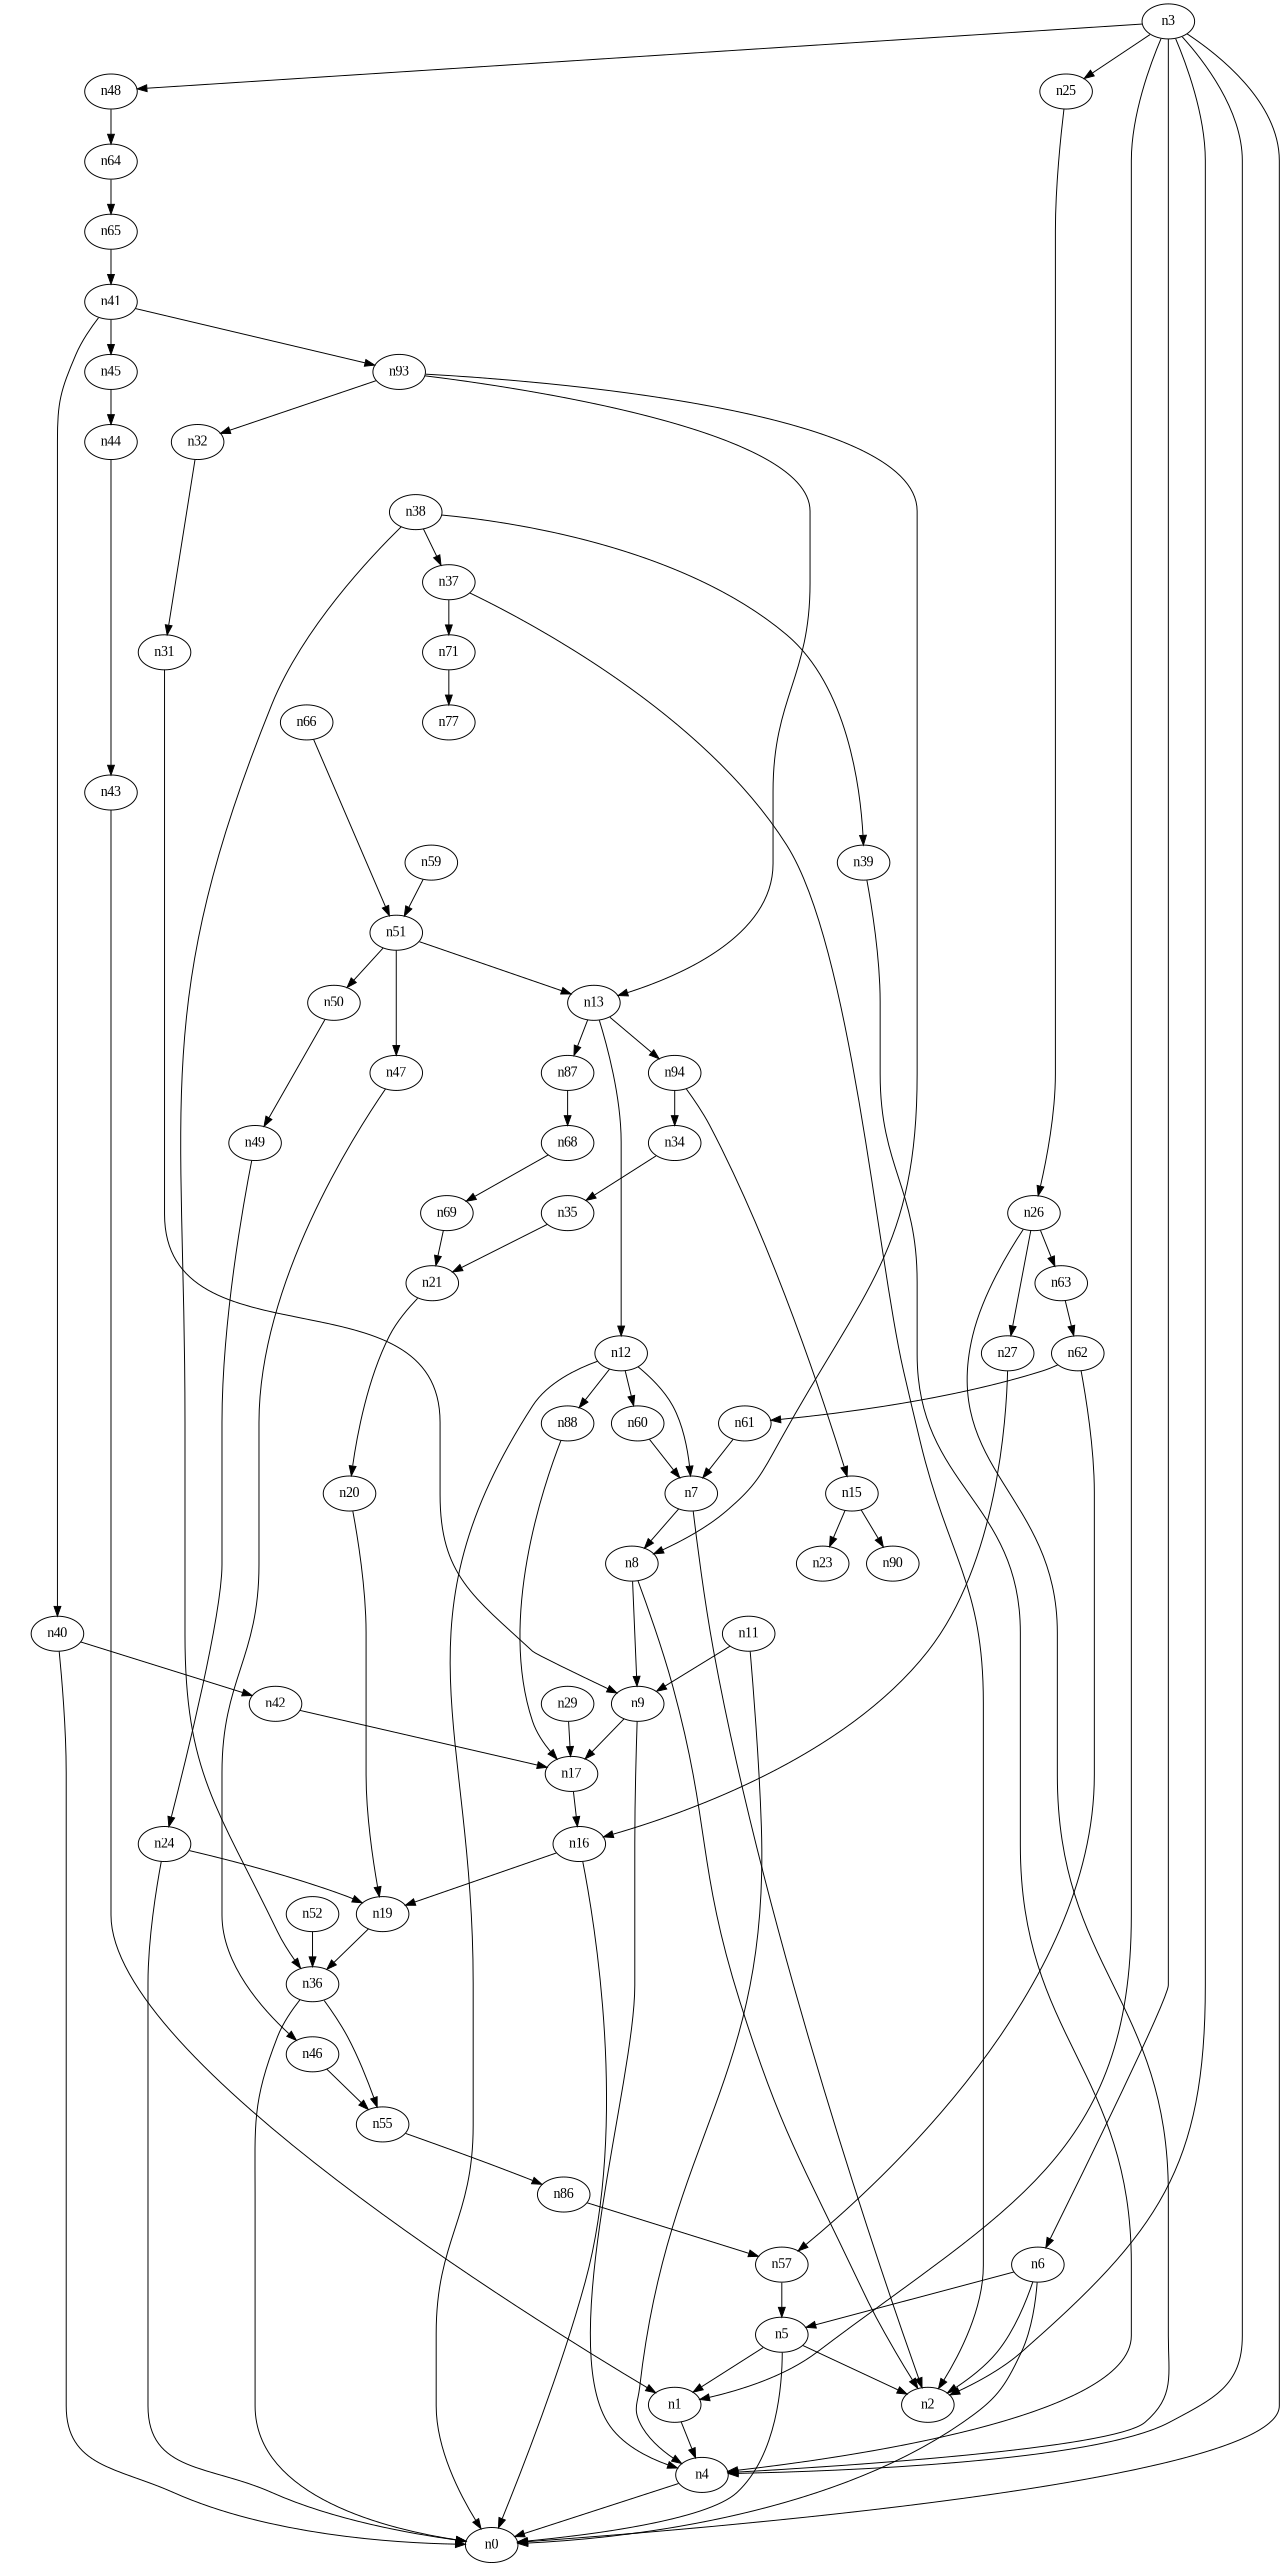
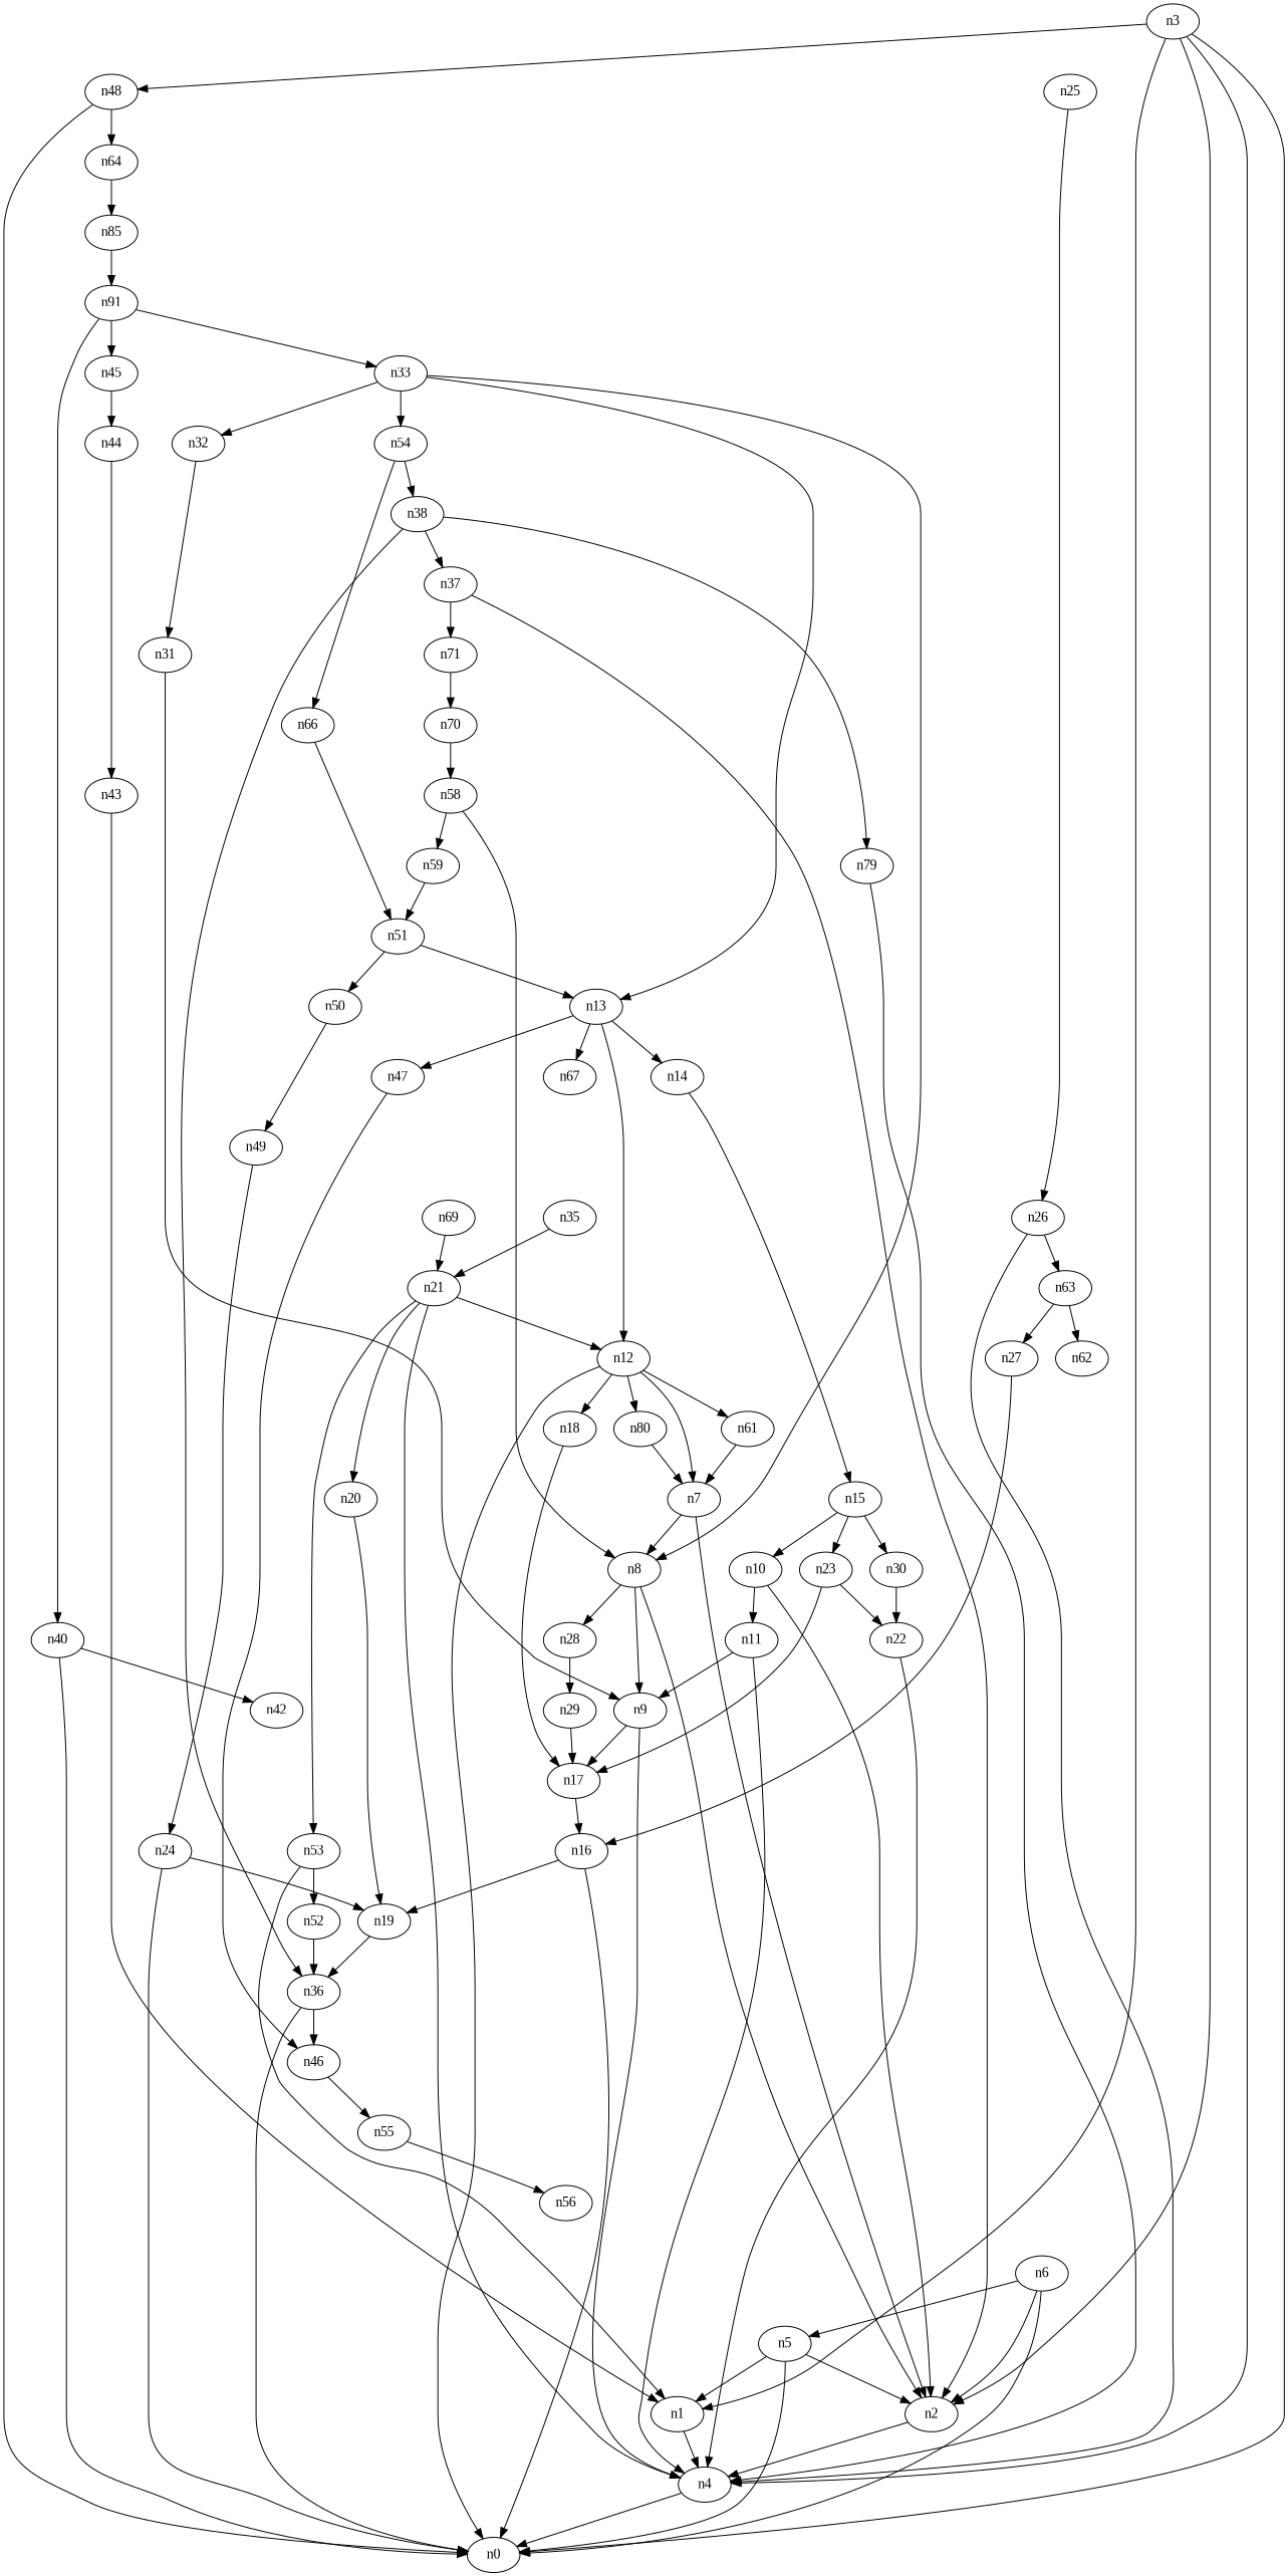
  digraph {
    fontname="Liberation Serif"
    node [fontname="Liberation Serif"]
    edge [fontname="Liberation Serif"]
    n1
    n4
    n0
    n2
    n3
    n6
    n25
    n48
    n5
    n26
    n64
    n27
    n63
-   n65
+   n65 [label=n85]
    n7
    n8
    n9
+   n28
    n17
    n29
    n16
    n19
+   n10
    n11
    n12
-   n18 [label=n88]
-   n60
+   n18
+   n60 [label=n80]
    n13
-   n14 [label=n94]
+   n14
    n47
-   n67 [label=n87]
+   n67
    n15
-   n34
    n46
-   n68
    n23
-   n30 [label=n90]
+   n30
    n35
    n55
    n69
+   n22
    n21
    n36
    n20
+   n53
    n52
    n24
    n62
-   n57
    n61
    n31
    n32
-   n33 [label=n93]
+   n33
+   n54
    n38
    n66
    n37
-   n39
+   n39 [label=n79]
    n51
-   n56 [label=n86]
+   n56
    n71
-   n70 [label=n77]
+   n70
+   n58
    n40
    n42
-   n41
+   n41 [label=n91]
    n45
    n44
    n43
    n49
    n50
    n59
    n1 -> n4
    n4 -> n0
+   n2 -> n4
    n3 -> n1
    n3 -> n4
    n3 -> n0
    n3 -> n2
-   n3 -> n6
-   n3 -> n25
    n3 -> n48
    n6 -> n0
    n6 -> n2
    n6 -> n5
    n25 -> n26
+   n48 -> n0
    n48 -> n64
    n5 -> n1
    n5 -> n0
    n5 -> n2
    n26 -> n4
-   n26 -> n27
+   n63 -> n27
    n26 -> n63
    n64 -> n65
    n27 -> n16
    n63 -> n62
    n65 -> n41
    n7 -> n2
    n7 -> n8
    n8 -> n2
    n8 -> n9
+   n8 -> n28
    n9 -> n4
    n9 -> n17
+   n28 -> n29
    n17 -> n16
    n29 -> n17
    n16 -> n0
    n16 -> n19
    n19 -> n36
+   n10 -> n2
+   n10 -> n11
    n11 -> n4
    n11 -> n9
    n12 -> n0
    n12 -> n7
    n12 -> n18
    n12 -> n60
    n18 -> n17
    n60 -> n7
    n13 -> n12
    n13 -> n14
-   n51 -> n47
+   n13 -> n47
    n13 -> n67
    n14 -> n15
-   n14 -> n34
    n47 -> n46
-   n67 -> n68
+   n15 -> n10
    n15 -> n23
    n15 -> n30
-   n34 -> n35
    n46 -> n55
-   n68 -> n69
+   n23 -> n22
+   n30 -> n22
    n35 -> n21
    n55 -> n56
    n69 -> n21
+   n22 -> n4
+   n21 -> n4
+   n21 -> n12
    n21 -> n20
+   n21 -> n53
    n36 -> n0
-   n36 -> n55
+   n36 -> n46
    n20 -> n19
+   n53 -> n1
+   n53 -> n52
    n52 -> n36
    n24 -> n0
    n24 -> n19
-   n62 -> n57
-   n62 -> n61
-   n57 -> n5
+   n12 -> n61
    n61 -> n7
    n31 -> n9
    n32 -> n31
    n33 -> n8
    n33 -> n13
    n33 -> n32
+   n33 -> n54
+   n54 -> n38
+   n54 -> n66
    n38 -> n36
    n38 -> n37
    n38 -> n39
    n66 -> n51
    n37 -> n2
    n37 -> n71
    n39 -> n4
    n51 -> n13
    n51 -> n50
-   n56 -> n57
    n71 -> n70
+   n70 -> n58
+   n58 -> n8
+   n58 -> n59
    n40 -> n0
    n40 -> n42
-   n42 -> n17
+   n23 -> n17
    n41 -> n33
    n41 -> n40
    n41 -> n45
    n45 -> n44
    n44 -> n43
    n43 -> n1
    n49 -> n24
    n50 -> n49
    n59 -> n51
  }
